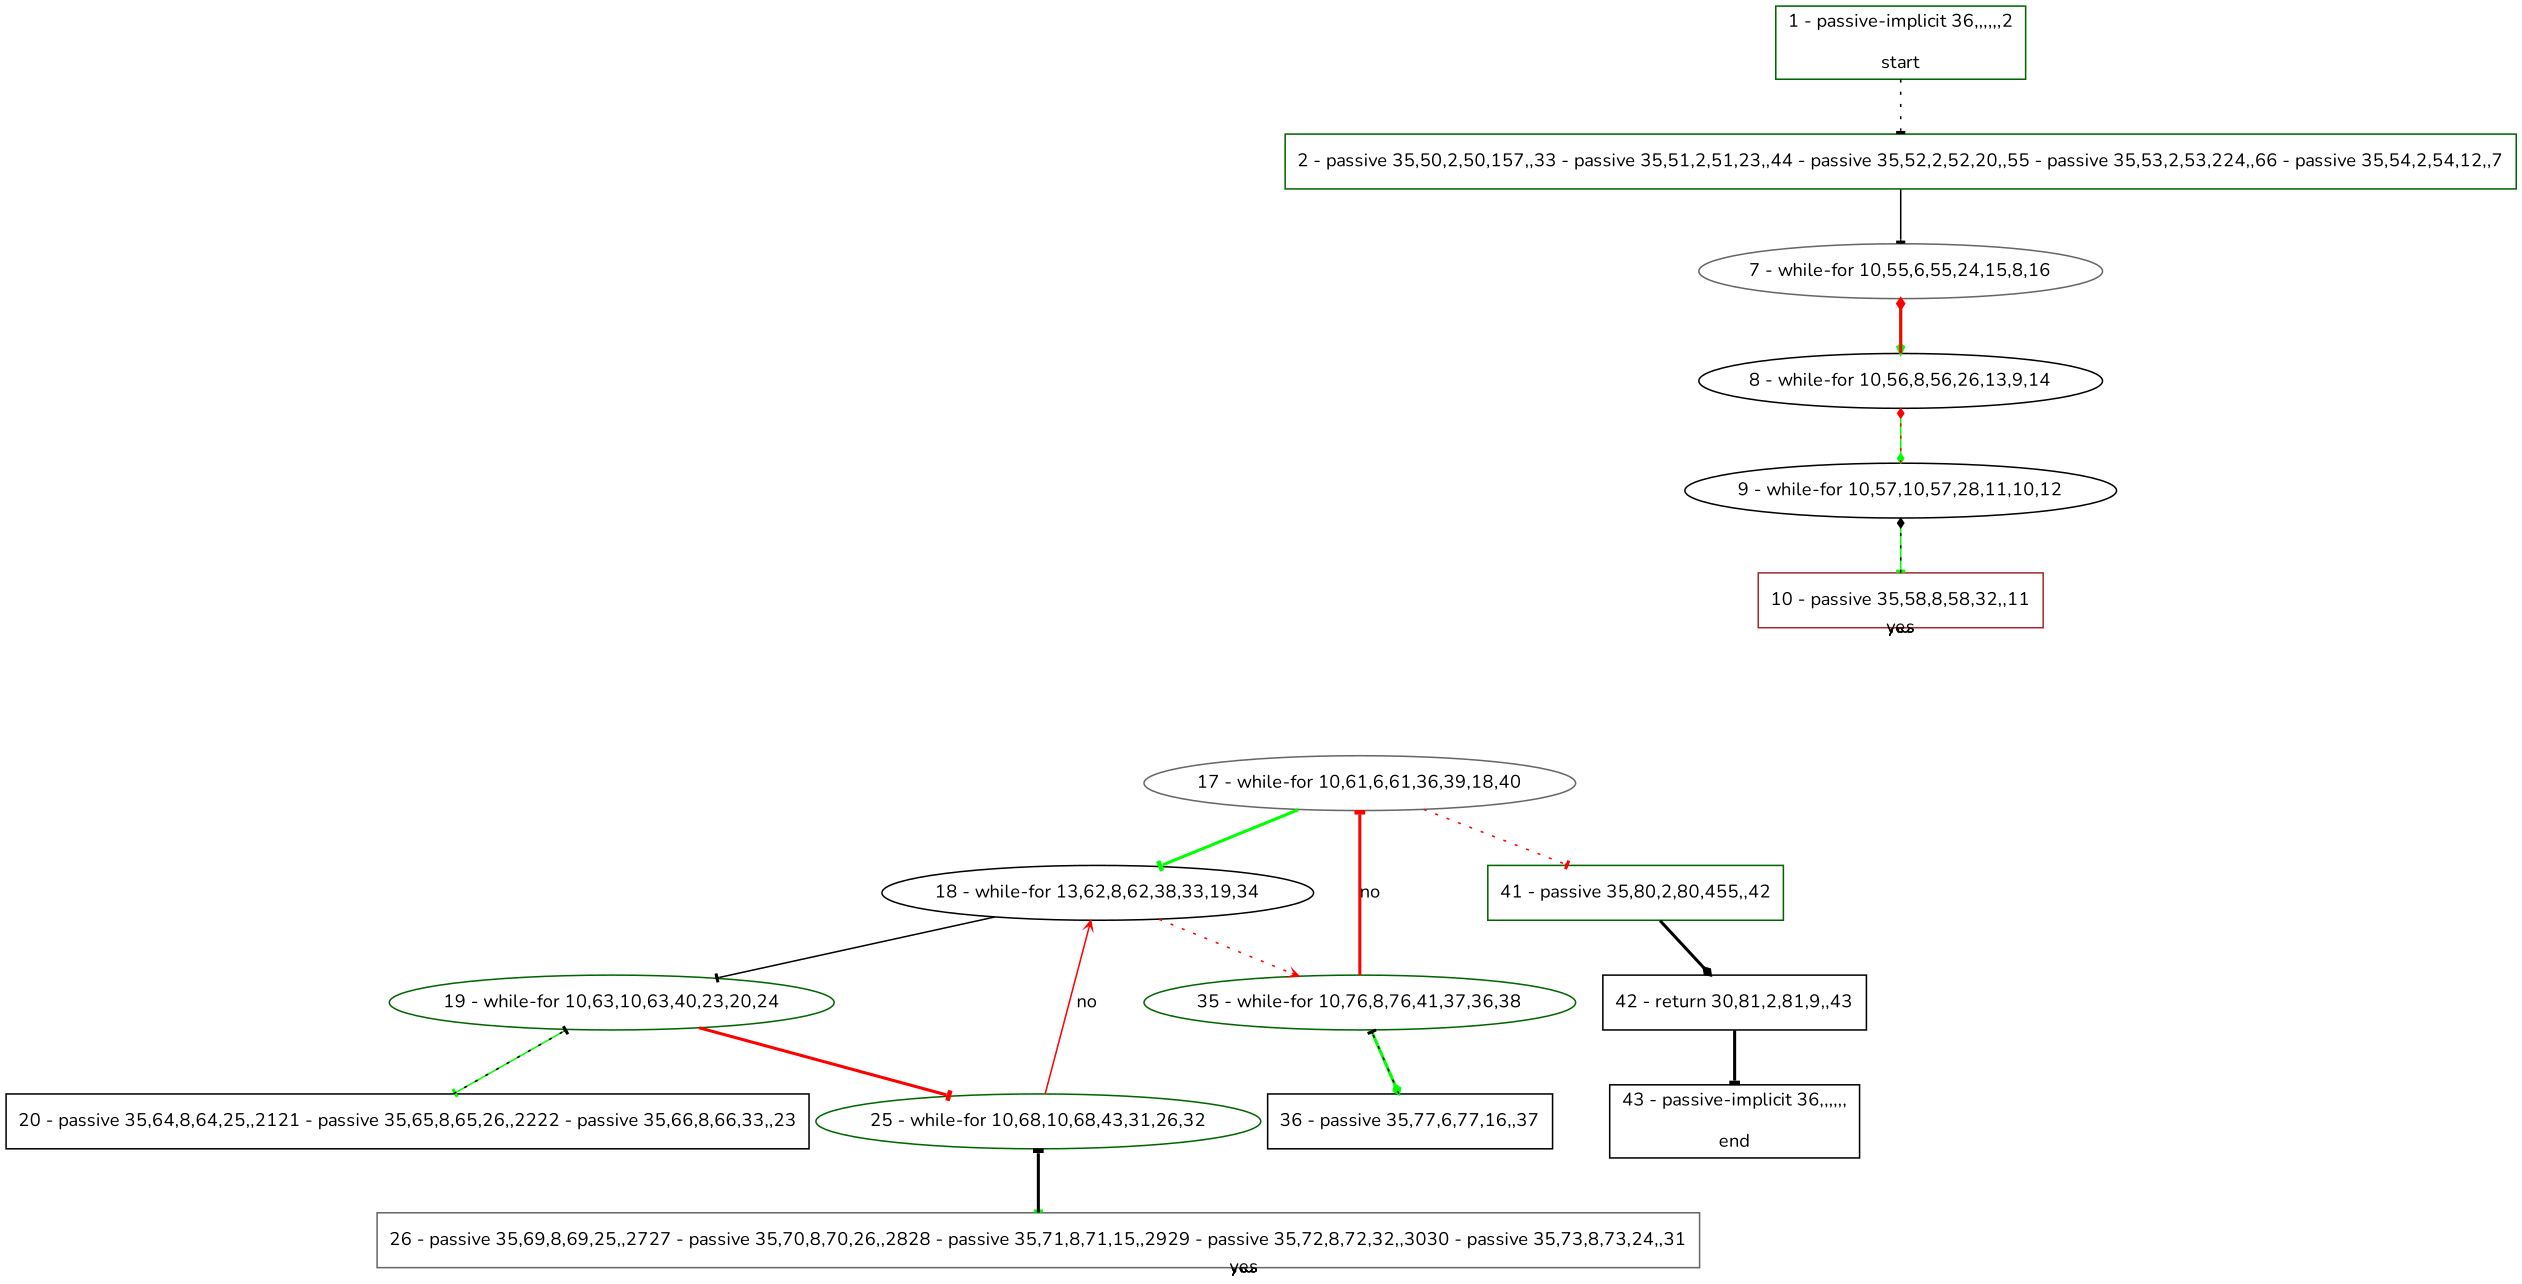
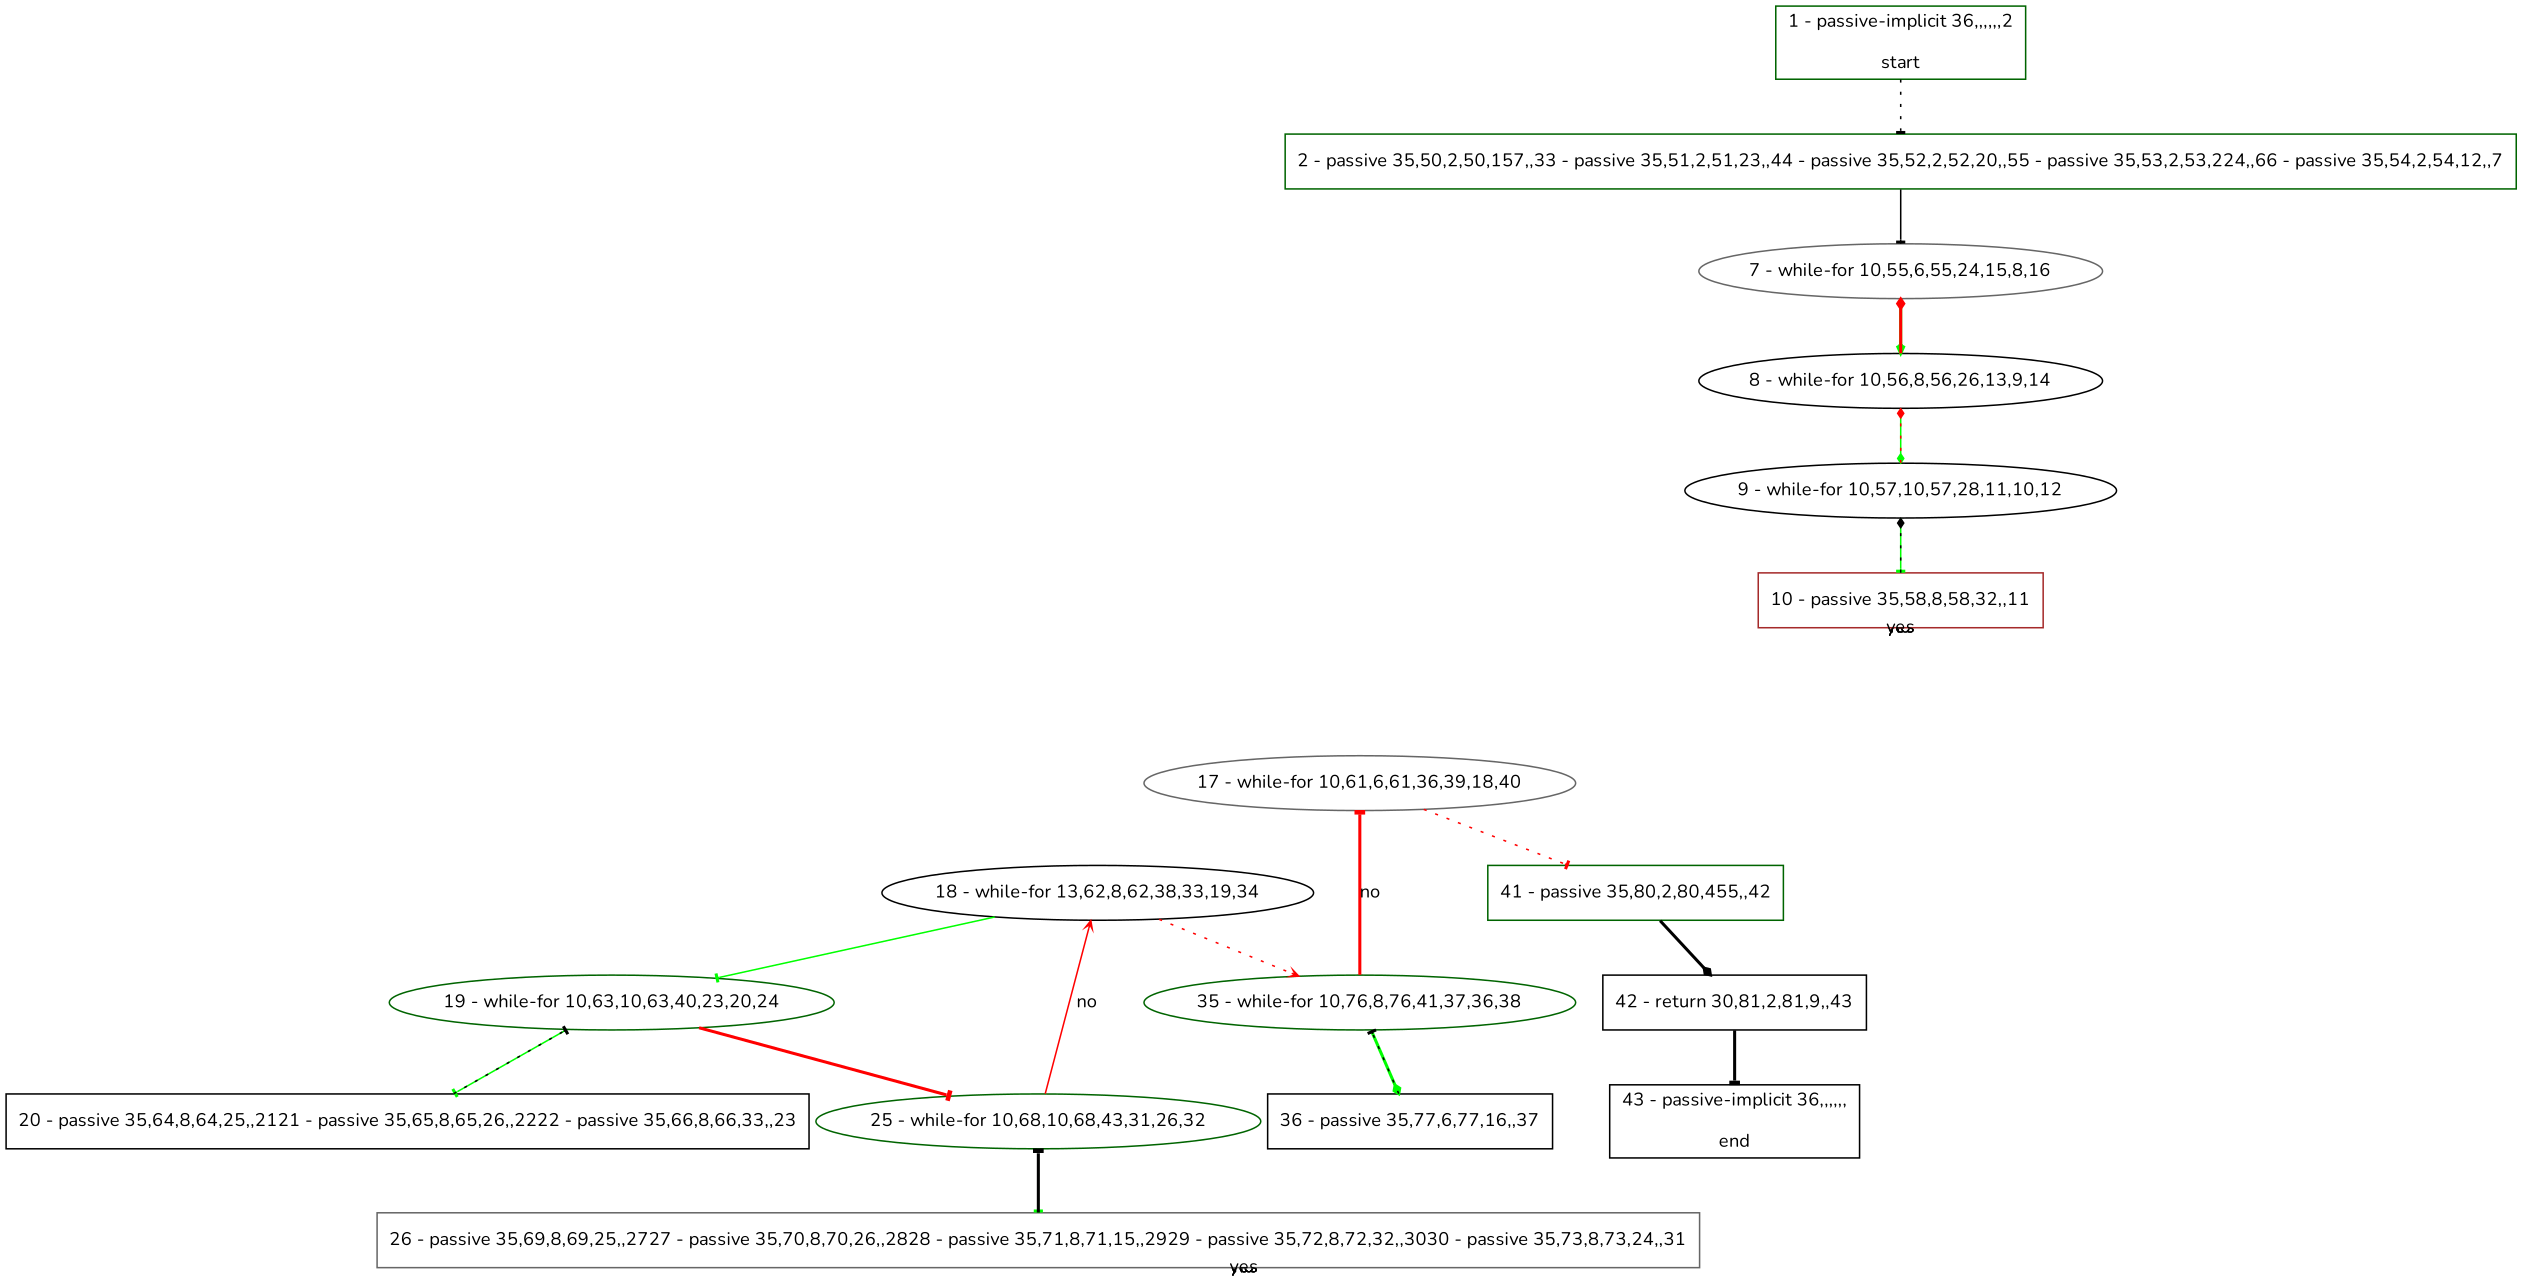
  digraph {
    bgcolor=white
    compound=true
    fillcolor="#FFFFCC"
    fontname=Nunito
    fontsize=12
    pack=true
    packmode=clust
    style="rounded,filled"
    node [color=black compound=true fillcolor="#ffffff" fixedsize=false fontname=Nunito fontsize=12 node_initialized=no shape=box style=filled]
    edge [arrowhead=tee arrowsize=0.5 arrowtail=none color="#000000" compound=true dir=forward fontcolor=black fontname=Nunito fontsize=12 style=bold]
    n1 [color=darkgreen label="2 - passive 35,50,2,50,157,,33 - passive 35,51,2,51,23,,44 - passive 35,52,2,52,20,,55 - passive 35,53,2,53,224,,66 - passive 35,54,2,54,12,,7"]
    n2 [color=gray40 label="7 - while-for 10,55,6,55,24,15,8,16" shape=oval]
    n3 [label="8 - while-for 10,56,8,56,26,13,9,14" shape=oval]
    n4 [color=darkgreen label="1 - passive-implicit 36,,,,,,2\n\nstart"]
    n5 [label="9 - while-for 10,57,10,57,28,11,10,12" shape=oval]
    n6 [color=gray40 label="17 - while-for 10,61,6,61,36,39,18,40" shape=oval]
    n7 [label="18 - while-for 13,62,8,62,38,33,19,34" shape=oval]
    n8 [color=darkgreen label="41 - passive 35,80,2,80,455,,42"]
    n9 [color=brown label="10 - passive 35,58,8,58,32,,11"]
    n10 [color=darkgreen label="19 - while-for 10,63,10,63,40,23,20,24" shape=oval]
    n11 [color=darkgreen label="35 - while-for 10,76,8,76,41,37,36,38" shape=oval]
    n12 [label="42 - return 30,81,2,81,9,,43"]
    n13 [label="20 - passive 35,64,8,64,25,,2121 - passive 35,65,8,65,26,,2222 - passive 35,66,8,66,33,,23"]
    n14 [color=darkgreen label="25 - while-for 10,68,10,68,43,31,26,32" shape=oval]
    n15 [label="36 - passive 35,77,6,77,16,,37"]
    n16 [label="43 - passive-implicit 36,,,,,,\n\nend"]
    n17 [color=gray40 label="26 - passive 35,69,8,69,25,,2727 - passive 35,70,8,70,26,,2828 - passive 35,71,8,71,15,,2929 - passive 35,72,8,72,32,,3030 - passive 35,73,8,73,24,,31"]
    n1 -> n2 [style=solid]
    n2 -> n3 [arrowhead=vee color="#00ff00" label=yes]
    n3 -> n2 [arrowhead=diamond color="#ff0000" label=no]
    n3 -> n5 [arrowhead=diamond color="#00ff00" label=yes style=solid]
    n4 -> n1 [style=dotted]
    n5 -> n3 [arrowhead=diamond color="#ff0000" label=no style=dotted]
    n5 -> n9 [color="#00ff00" label=yes style=solid]
-   n6 -> n7 [color="#00ff00" label=yes]
    n6 -> n8 [color="#ff0000" label=no style=dotted]
-   n7 -> n10 [label=yes style=solid]
+   n7 -> n10 [color="#00ff00" label=yes style=solid]
    n7 -> n11 [arrowhead=vee color="#ff0000" label=no style=dotted]
    n8 -> n12 [arrowhead=diamond]
    n9 -> n5 [arrowhead=diamond style=dotted]
    n10 -> n13 [color="#00ff00" label=yes style=solid]
    n10 -> n14 [color="#ff0000" label=no]
    n11 -> n6 [color="#ff0000" label=no]
    n11 -> n15 [arrowhead=diamond color="#00ff00" label=yes]
    n12 -> n16
    n13 -> n10 [style=dotted]
    n14 -> n7 [arrowhead=vee color="#ff0000" label=no style=solid]
    n14 -> n17 [color="#00ff00" label=yes style=dotted]
    n15 -> n11 [style=dotted]
    n17 -> n14
  }
